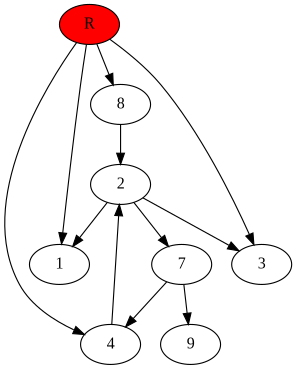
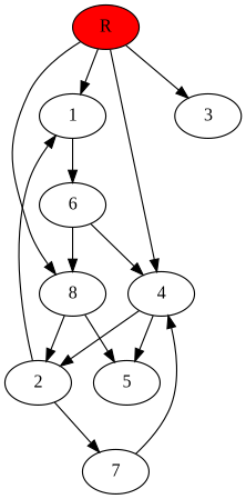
  digraph {
    fontname="Liberation Serif"
    node [fontname="Liberation Serif"]
    edge [fontname="Liberation Serif"]
    1
+   6
    4
    8
    2
    3
    7
-   9
+   5
    R [fillcolor="#ff0000" style=filled]
+   1 -> 6
+   6 -> 4
+   6 -> 8
    4 -> 2
+   4 -> 5
    8 -> 2
+   8 -> 5
    2 -> 1
-   2 -> 3
    2 -> 7
    7 -> 4
-   7 -> 9
    R -> 1
    R -> 4
    R -> 8
    R -> 3
  }
